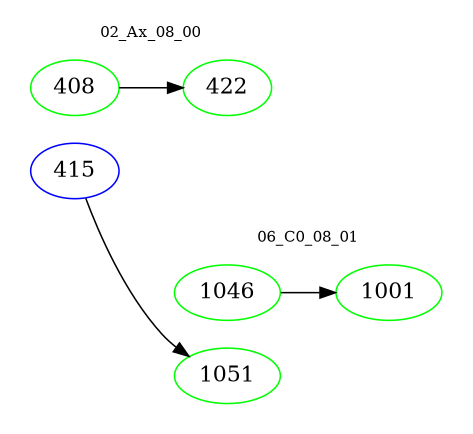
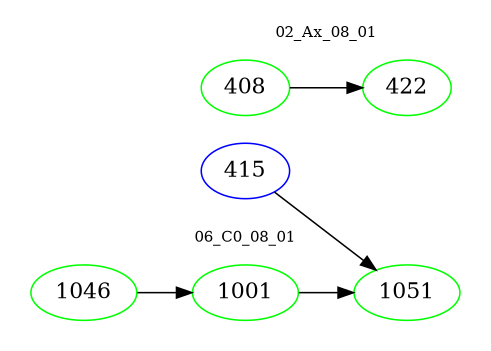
  digraph {
    rankdir=LR
    node [color=green]
    edge [color=black]
    n1 [color=blue label=415]
    n2 [label=408]
    n3 [label=422]
    n4 [label=1046]
    n5 [label=1001]
    n6 [label=1051]
    subgraph cluster_1 {
      color=white
      fontsize=10
-     label="02_Ax_08_00"
+     label="02_Ax_08_01"
      n1
      n2
      n3
    }
    subgraph cluster_2 {
      color=white
      fontsize=10
      label="06_C0_08_01"
      n4
      n5
      n6
    }
    n1 -> n6
    n2 -> n3
    n4 -> n5
+   n5 -> n6
  }
